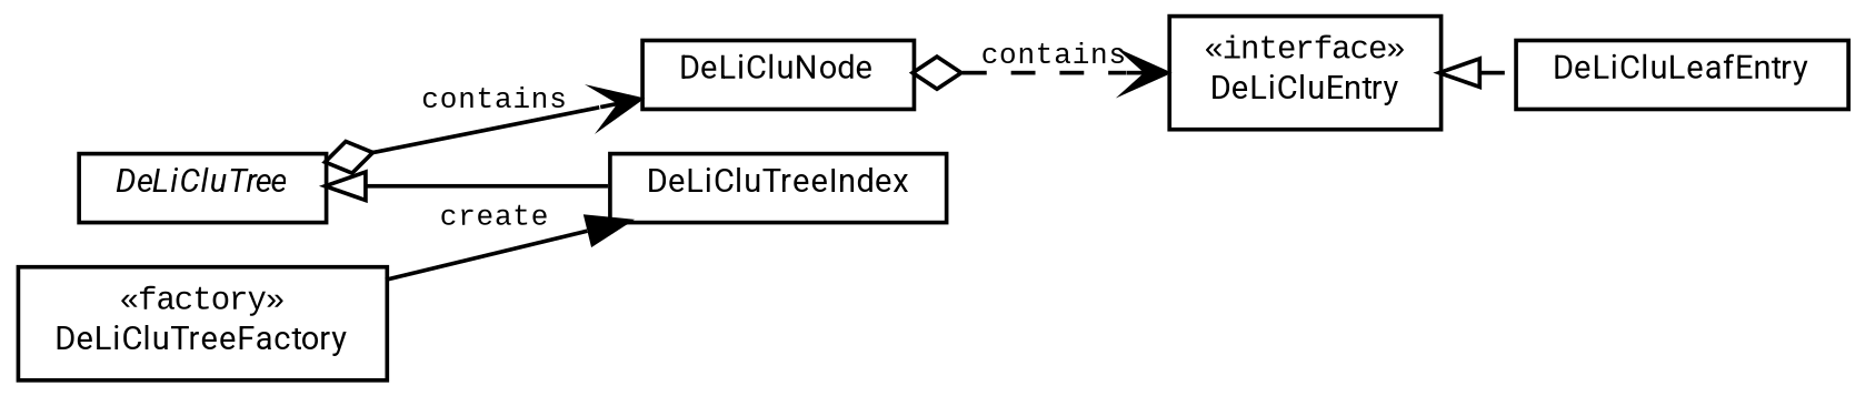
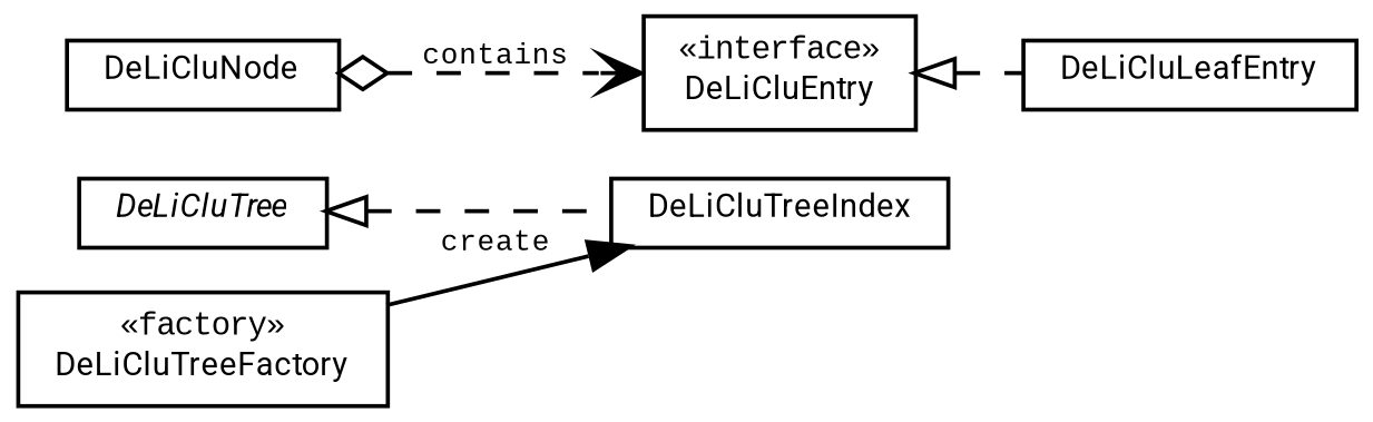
  digraph {
    fontname="Liberation Mono"
    nodesep=0.15
    rankdir=LR
    ranksep=0.25
    node [fontcolor=black fontname="Liberation Mono" fontsize=8 margin=0 shape=plaintext]
    edge [arrowtail=empty color=black dir=back fontname="Liberation Mono" fontsize=7 labelfontname=Roboto labelfontsize=7 weight=3]
    n1 [height=0 label=<<table title="de.lmu.ifi.dbs.elki.index.tree.spatial.rstarvariants.deliclu.DeLiCluTreeIndex" border="0" cellborder="1" cellspacing="0" cellpadding="2" href="DeLiCluTreeIndex.html" target="_parent"> 		<tr><td><table border="0" cellspacing="0" cellpadding="1"> 		<tr><td align="center" balign="center"> <font face="Roboto">DeLiCluTreeIndex</font> </td></tr> 		</table></td></tr> 		</table>> width=0]
    n2 [height=0 label=<<table title="de.lmu.ifi.dbs.elki.index.tree.spatial.rstarvariants.deliclu.DeLiCluLeafEntry" border="0" cellborder="1" cellspacing="0" cellpadding="2" href="DeLiCluLeafEntry.html" target="_parent"> 		<tr><td><table border="0" cellspacing="0" cellpadding="1"> 		<tr><td align="center" balign="center"> <font face="Roboto">DeLiCluLeafEntry</font> </td></tr> 		</table></td></tr> 		</table>> width=0]
    n3 [height=0 label=<<table title="de.lmu.ifi.dbs.elki.index.tree.spatial.rstarvariants.deliclu.DeLiCluEntry" border="0" cellborder="1" cellspacing="0" cellpadding="2" href="DeLiCluEntry.html" target="_parent"> 		<tr><td><table border="0" cellspacing="0" cellpadding="1"> 		<tr><td align="center" balign="center"> &#171;interface&#187; </td></tr> 		<tr><td align="center" balign="center"> <font face="Roboto">DeLiCluEntry</font> </td></tr> 		</table></td></tr> 		</table>> width=0]
    n4 [height=0 label=<<table title="de.lmu.ifi.dbs.elki.index.tree.spatial.rstarvariants.deliclu.DeLiCluTree" border="0" cellborder="1" cellspacing="0" cellpadding="2" href="DeLiCluTree.html" target="_parent"> 		<tr><td><table border="0" cellspacing="0" cellpadding="1"> 		<tr><td align="center" balign="center"> <font face="Roboto"><i>DeLiCluTree</i></font> </td></tr> 		</table></td></tr> 		</table>> width=0]
    n5 [height=0 label=<<table title="de.lmu.ifi.dbs.elki.index.tree.spatial.rstarvariants.deliclu.DeLiCluNode" border="0" cellborder="1" cellspacing="0" cellpadding="2" href="DeLiCluNode.html" target="_parent"> 		<tr><td><table border="0" cellspacing="0" cellpadding="1"> 		<tr><td align="center" balign="center"> <font face="Roboto">DeLiCluNode</font> </td></tr> 		</table></td></tr> 		</table>> width=0]
    n6 [height=0 label=<<table title="de.lmu.ifi.dbs.elki.index.tree.spatial.rstarvariants.deliclu.DeLiCluTreeFactory" border="0" cellborder="1" cellspacing="0" cellpadding="2" href="DeLiCluTreeFactory.html" target="_parent"> 		<tr><td><table border="0" cellspacing="0" cellpadding="1"> 		<tr><td align="center" balign="center"> &#171;factory&#187; </td></tr> 		<tr><td align="center" balign="center"> <font face="Roboto">DeLiCluTreeFactory</font> </td></tr> 		</table></td></tr> 		</table>> width=0]
    n3 -> n2 [style=dashed weight=9]
-   n4 -> n1 [weight=10]
-   n4 -> n5 [arrowhead=open arrowtail=ediamond dir=both label=contains]
+   n4 -> n1 [weight=10 style=dashed]
    n5 -> n3 [arrowhead=open arrowtail=ediamond dir=both label=contains style=dashed]
    n6 -> n1 [arrowhead=normal label=create weight=1 arrowtail="" dir=""]
  }
